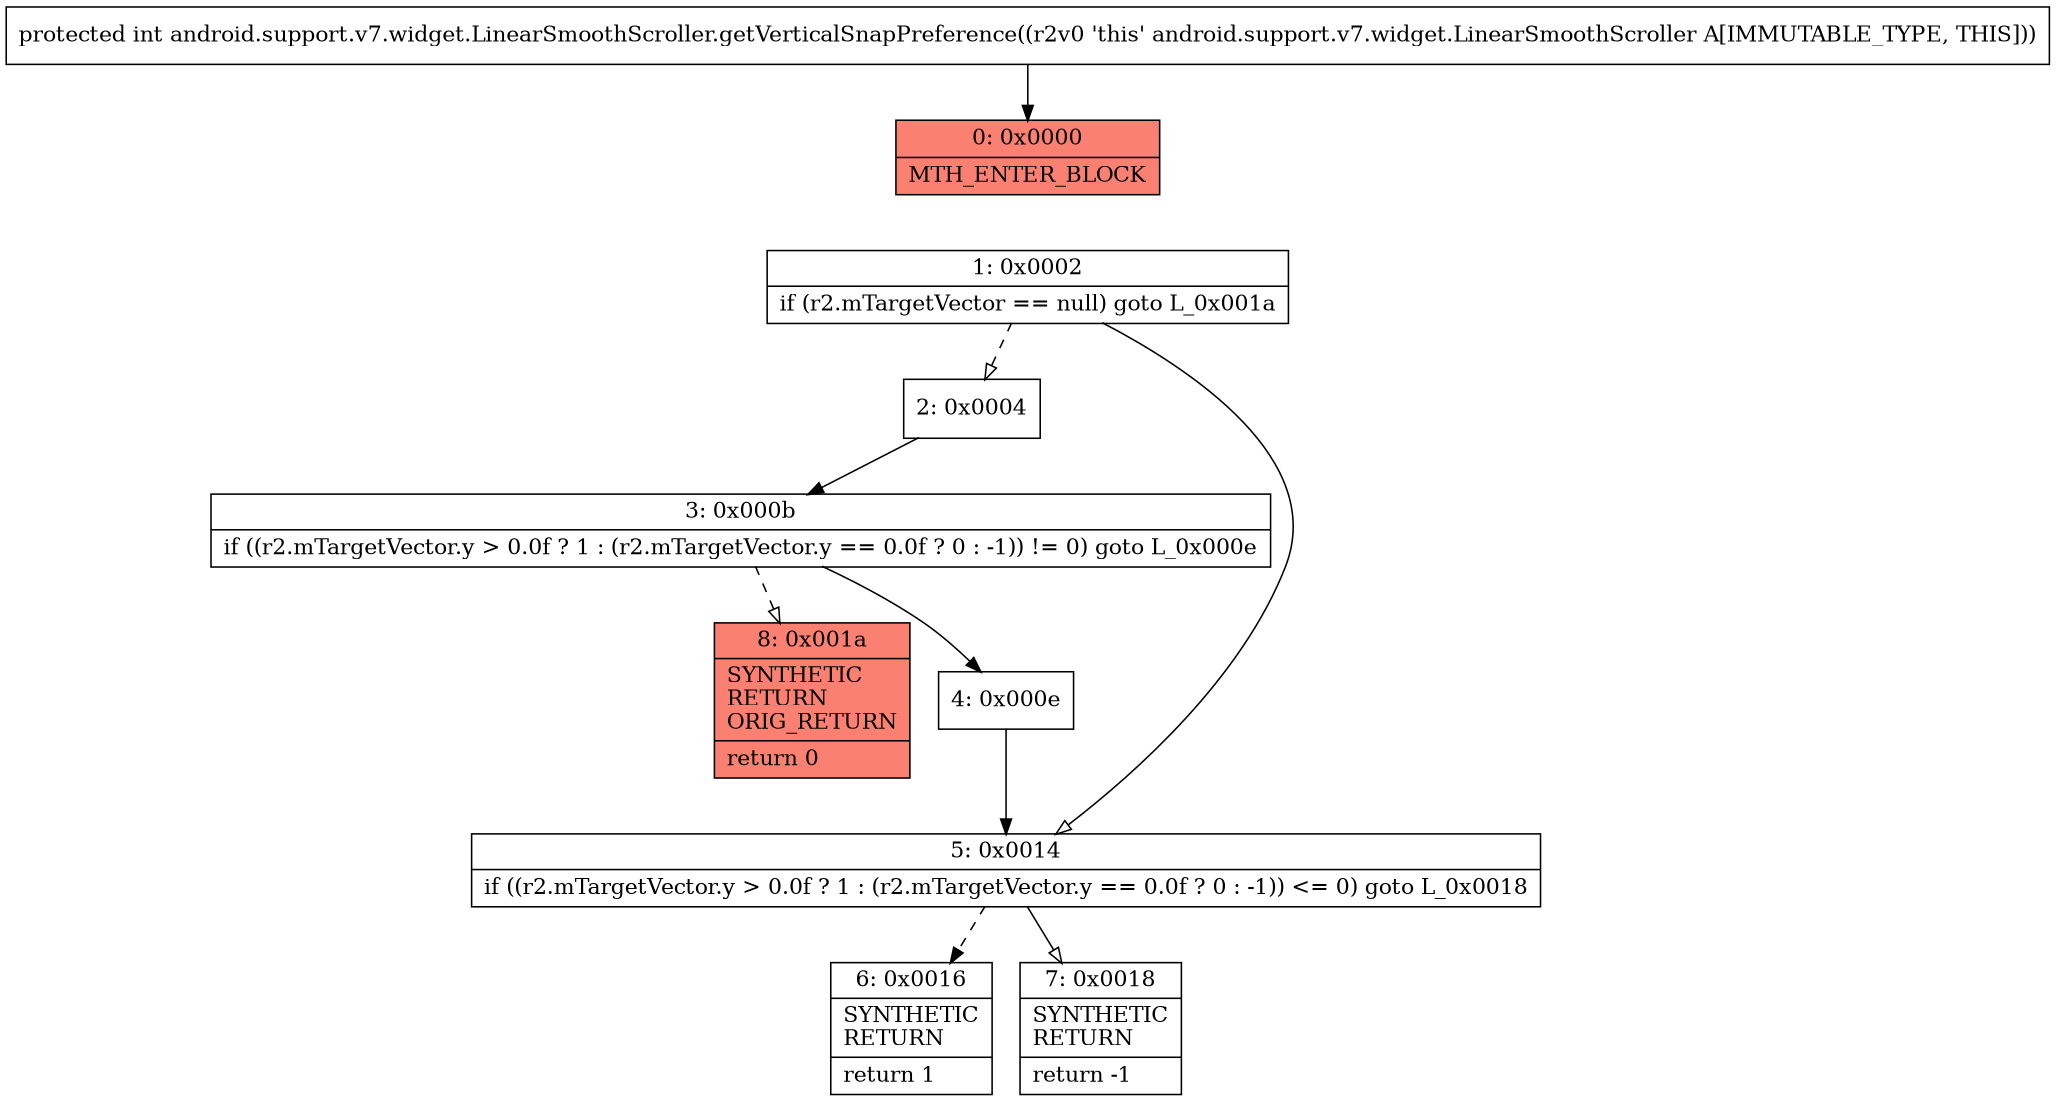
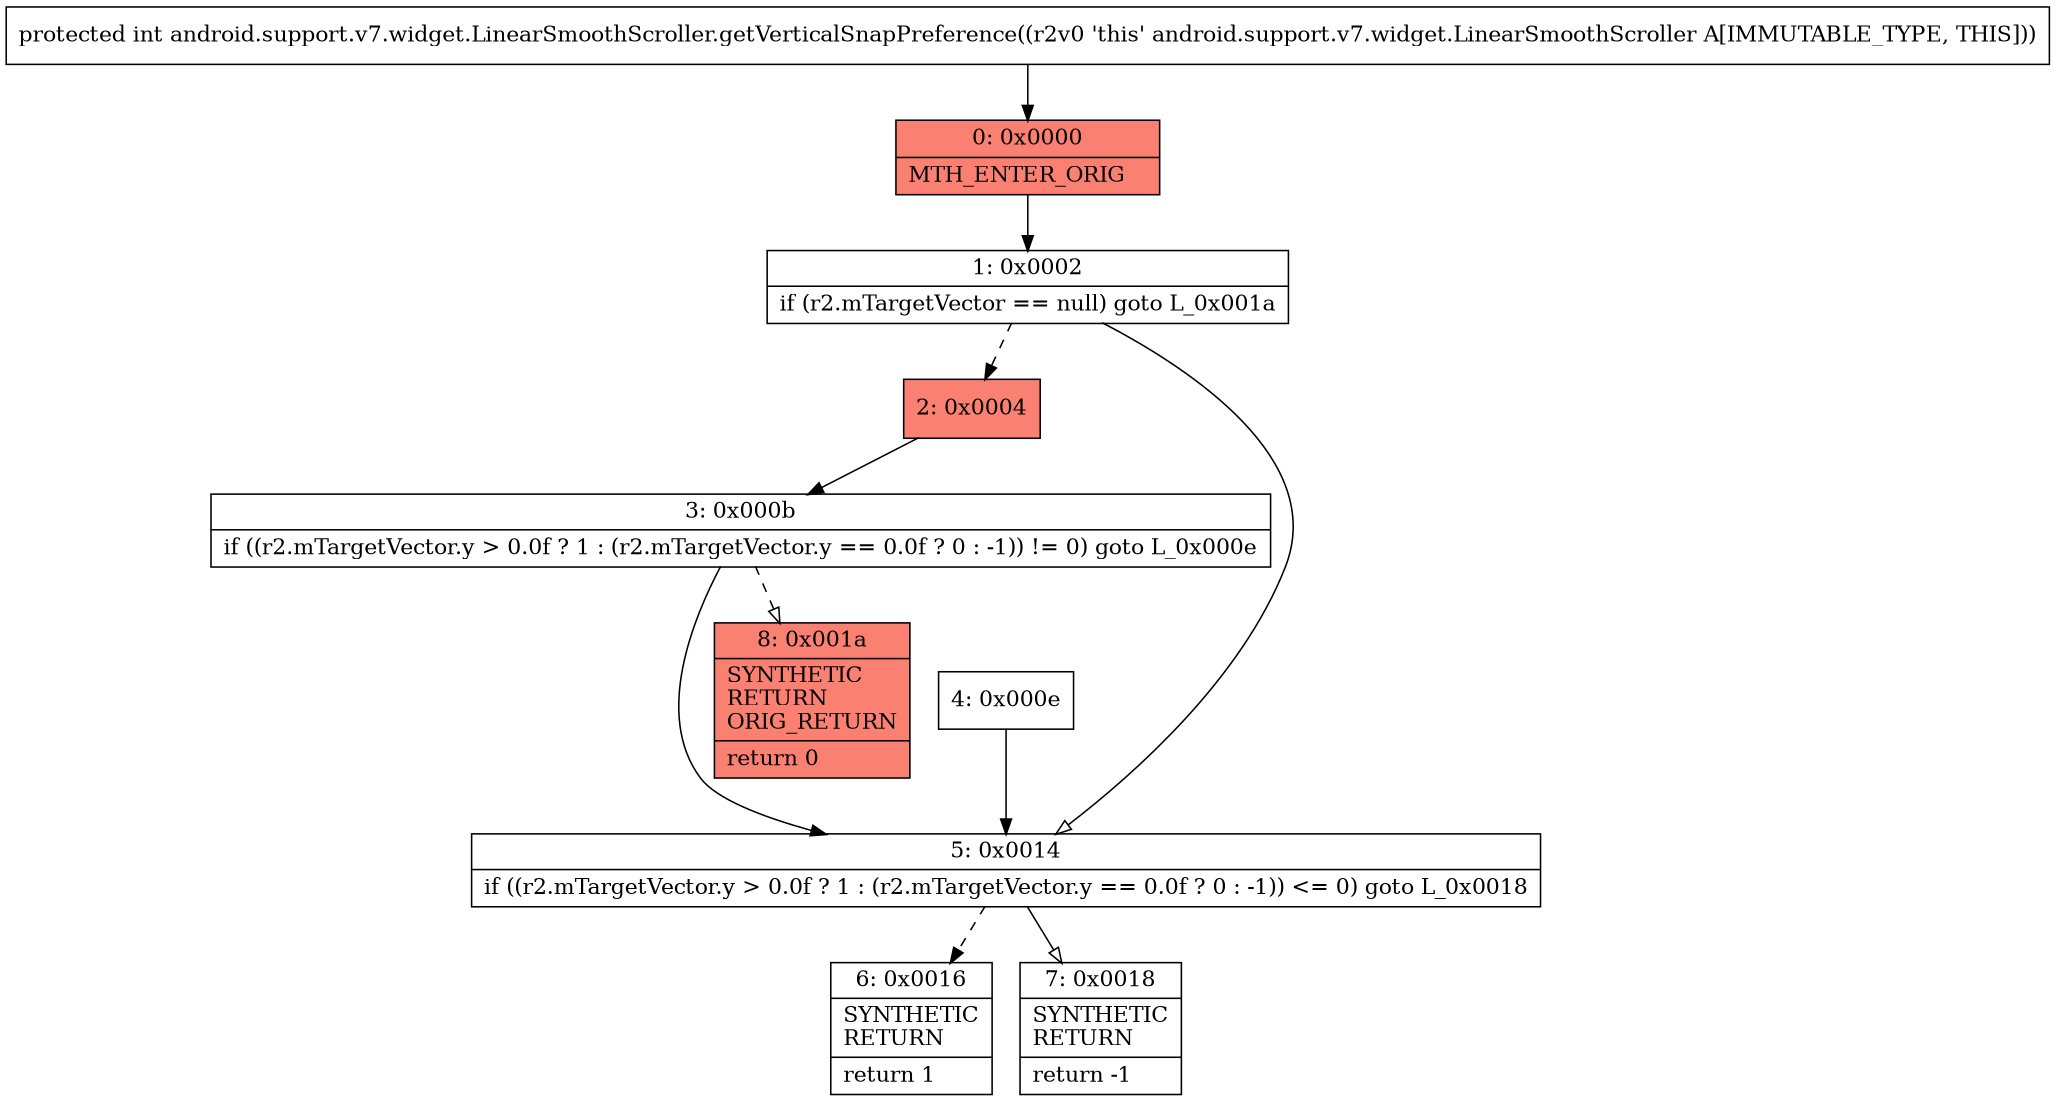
  digraph {
    node [fillcolor=white shape=record style=filled]
    edge [arrowhead=normal]
-   n1 [fillcolor=salmon label="{0\:\ 0x0000|MTH_ENTER_BLOCK\l}"]
+   n1 [fillcolor=salmon label="{0\:\ 0x0000|MTH_ENTER_ORIG\l}"]
    n2 [label="{1\:\ 0x0002|if (r2.mTargetVector == null) goto L_0x001a\l}"]
-   n3 [label="{2\:\ 0x0004}"]
+   n3 [fillcolor=salmon label="{2\:\ 0x0004}"]
    n4 [label="{5\:\ 0x0014|if ((r2.mTargetVector.y \> 0.0f ? 1 : (r2.mTargetVector.y == 0.0f ? 0 : \-1)) \<= 0) goto L_0x0018\l}"]
    n5 [label="{3\:\ 0x000b|if ((r2.mTargetVector.y \> 0.0f ? 1 : (r2.mTargetVector.y == 0.0f ? 0 : \-1)) != 0) goto L_0x000e\l}"]
    n6 [fillcolor=salmon label="{8\:\ 0x001a|SYNTHETIC\lRETURN\lORIG_RETURN\l|return 0\l}"]
    n7 [label="{4\:\ 0x000e}"]
    n8 [label="{6\:\ 0x0016|SYNTHETIC\lRETURN\l|return 1\l}"]
    n9 [label="{7\:\ 0x0018|SYNTHETIC\lRETURN\l|return \-1\l}"]
    n10 [label="{protected int android.support.v7.widget.LinearSmoothScroller.getVerticalSnapPreference((r2v0 'this' android.support.v7.widget.LinearSmoothScroller A[IMMUTABLE_TYPE, THIS])) }"]
-   n2 -> n3 [arrowhead=onormal style=dashed]
+   n1 -> n2
+   n2 -> n3 [style=dashed]
    n2 -> n4 [arrowhead=onormal]
    n3 -> n5
    n4 -> n8 [style=dashed]
    n4 -> n9 [arrowhead=onormal]
    n5 -> n6 [arrowhead=onormal style=dashed]
-   n5 -> n7
+   n5 -> n4
    n7 -> n4
    n10 -> n1
  }
